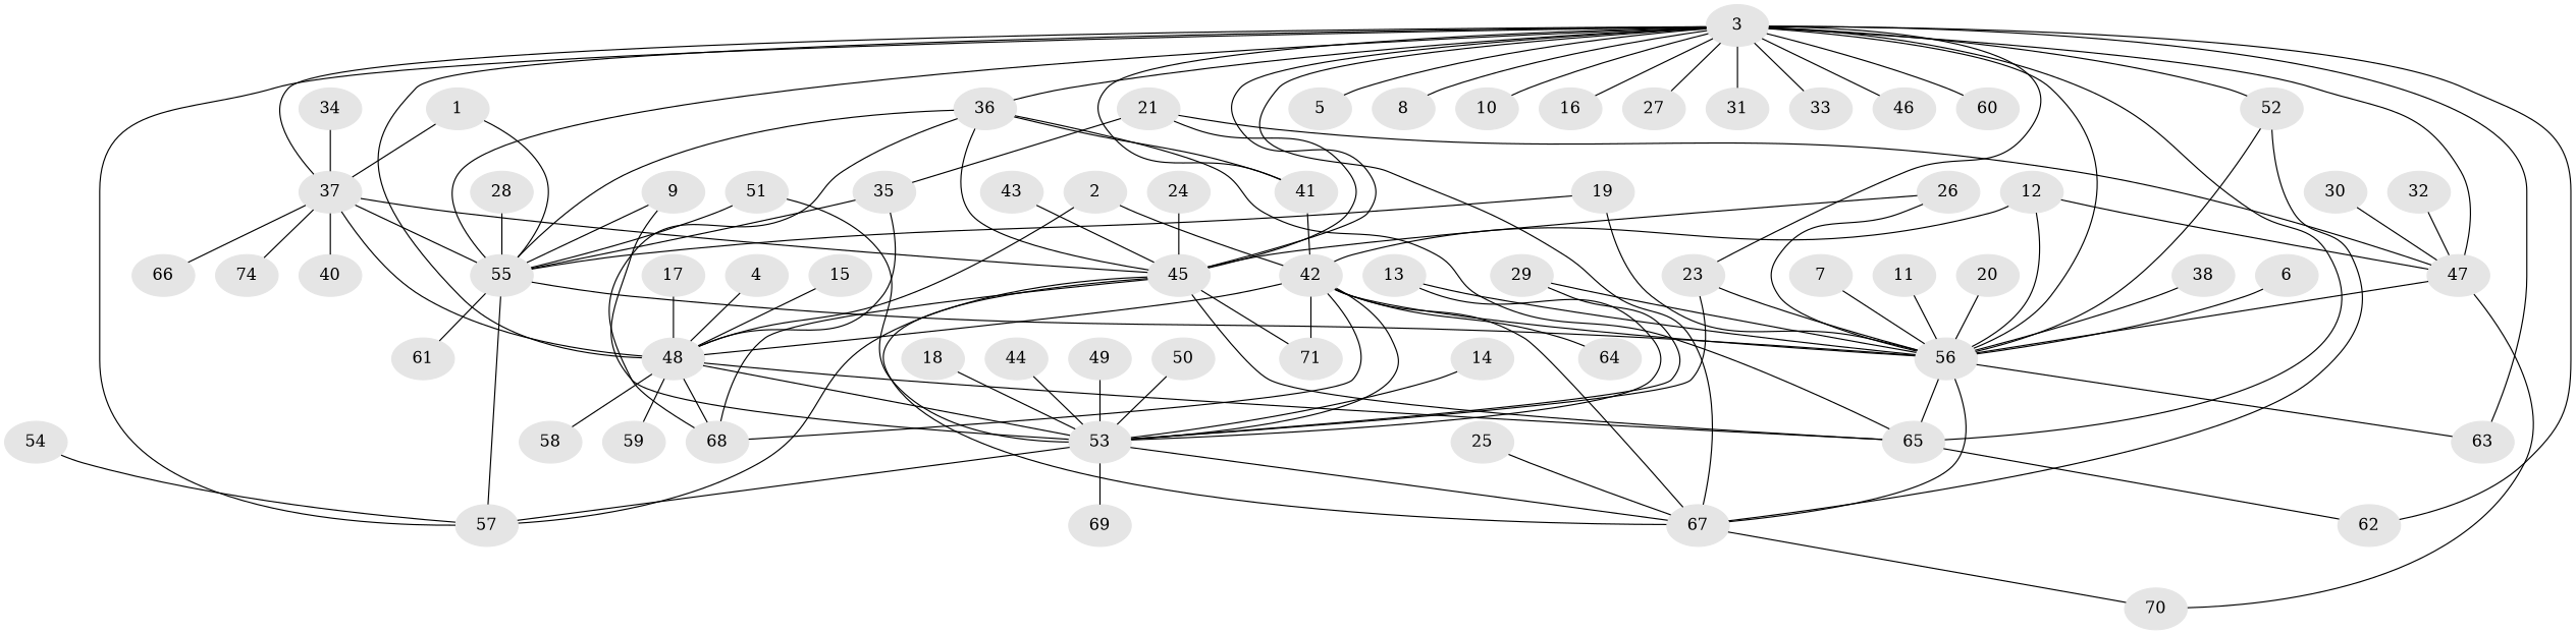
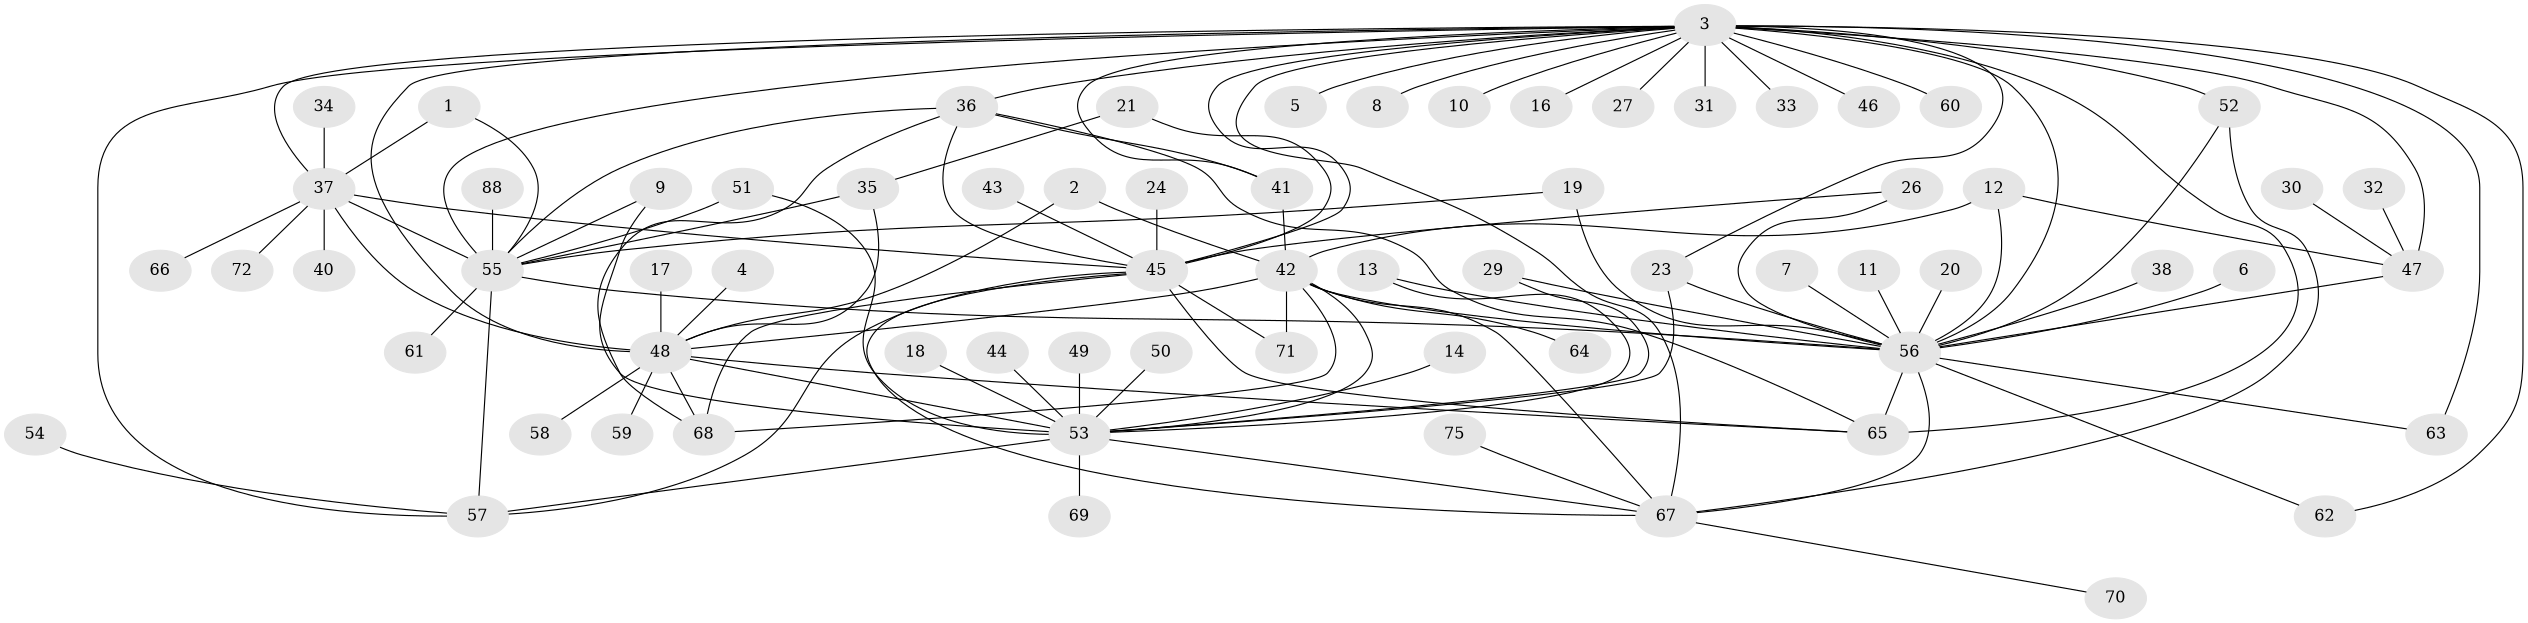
  graph {
    node [color=gray90 style=filled]
    edge [weight=1.0]
    1
    37
    55
    48
    45
    40
    66
-   72 [label=74]
+   72
    56
    57
    61
    2
    42
    67
    53
    68
    64
    71
    65
    58
    59
    3
    5
    8
    10
    16
    23
    27
    31
    33
    36
    41
    46
    47
    52
    60
    62
    63
    70
    4
    6
    7
    9
    69
    11
    12
    13
    14
-   15
    17
    18
    19
    20
    21
    35
    24
-   25
+   25 [label=75]
    26
-   28
+   28 [label=88]
    29
    30
    32
    34
    38
    43
    44
    49
    50
    51
    54
    1 -- 37
    1 -- 55
    37 -- 55
    37 -- 48
    37 -- 45
    37 -- 40
    37 -- 66
    37 -- 72
    55 -- 56 [weight=2.0]
    55 -- 57
    55 -- 61
    48 -- 53
    48 -- 68 [weight=2.0]
    48 -- 65
    48 -- 58
    48 -- 59
    45 -- 57
    45 -- 67
    45 -- 68
    45 -- 71
    45 -- 65
    56 -- 67
    56 -- 65 [weight=2.0]
-   65 -- 62
+   56 -- 62
    56 -- 63
    2 -- 48
    2 -- 42
    42 -- 48
    42 -- 56
    42 -- 67
    42 -- 53
    42 -- 68
    42 -- 64
    42 -- 71
    67 -- 70
    53 -- 57
    53 -- 67
    53 -- 69
    3 -- 37 [weight=2.0]
    3 -- 55
    3 -- 48
    3 -- 45
    3 -- 56 [weight=3.0]
    3 -- 57
    3 -- 67
    3 -- 65
    3 -- 5
    3 -- 8
    3 -- 10
    3 -- 16
    3 -- 23
    3 -- 27
    3 -- 31
    3 -- 33
    3 -- 36
    3 -- 41 [weight=2.0]
    3 -- 46 [weight=2.0]
    3 -- 47
    3 -- 52 [weight=2.0]
    3 -- 60
    3 -- 62 [weight=2.0]
    3 -- 63
    23 -- 56
    23 -- 53
    36 -- 55
    36 -- 45
    36 -- 68
    36 -- 65
    36 -- 41
    41 -- 42
    47 -- 56
-   47 -- 70
    52 -- 56
    52 -- 67
    4 -- 48
    6 -- 56
    7 -- 56
    9 -- 55
    9 -- 53
    11 -- 56
    12 -- 56
    12 -- 42
    12 -- 47
    13 -- 56
    13 -- 53
    14 -- 53
-   15 -- 48
    17 -- 48
    18 -- 53
    19 -- 55
    19 -- 56
    20 -- 56
    21 -- 45 [weight=2.0]
-   21 -- 47
    21 -- 35
    35 -- 55
    35 -- 48
    24 -- 45
    25 -- 67
    26 -- 45
    26 -- 56
    28 -- 55
    29 -- 56
    29 -- 53
    30 -- 47
    32 -- 47
    34 -- 37
    38 -- 56
    43 -- 45
    44 -- 53
    49 -- 53
    50 -- 53
    51 -- 55
    51 -- 53 [weight=2.0]
    54 -- 57
  }
